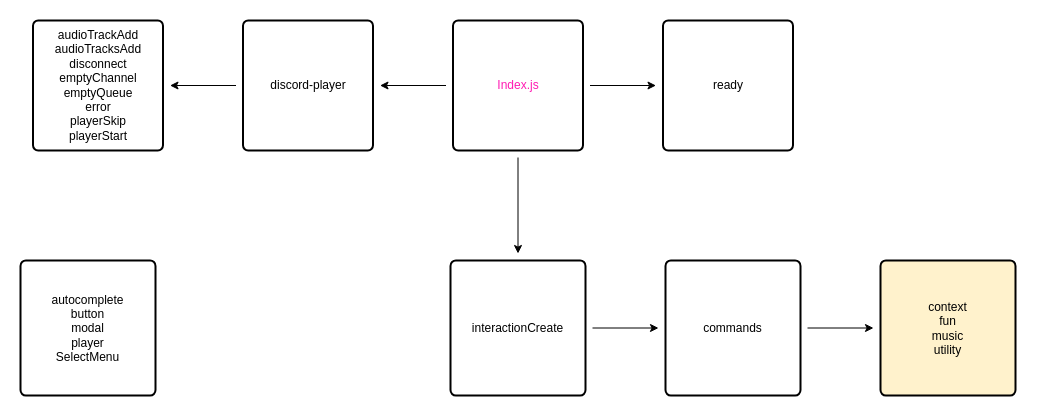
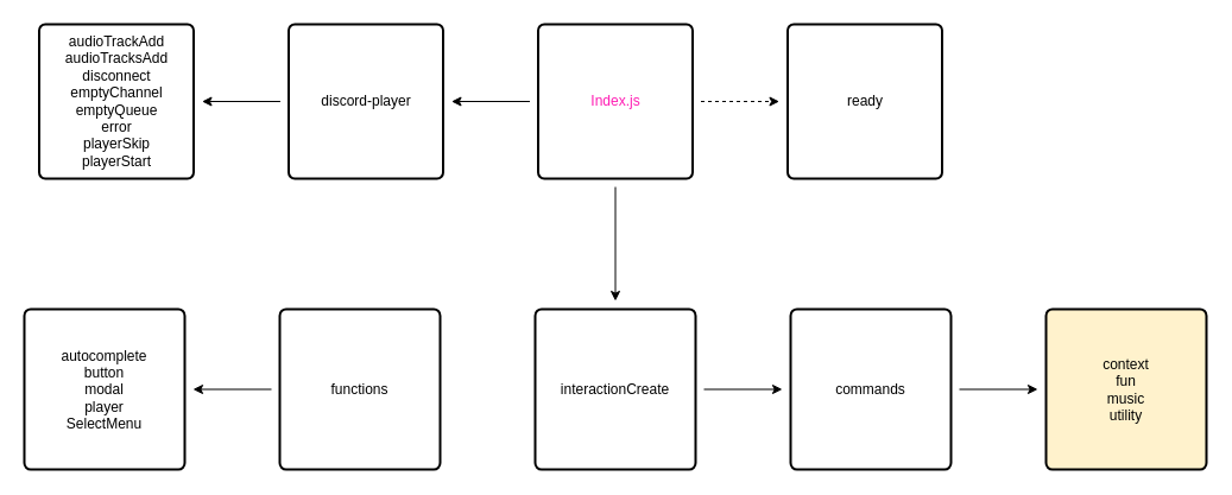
  <mxCell id="0" />
  <mxCell id="1" parent="0" />
  <mxCell id="2" value="" style="edgeStyle=orthogonalEdgeStyle;rounded=0;orthogonalLoop=1;jettySize=auto;html=1;" edge="1" parent="1" source="5" target="7"><mxGeometry relative="1" as="geometry" /></mxCell>
- <mxCell id="3" value="" style="edgeStyle=orthogonalEdgeStyle;rounded=0;orthogonalLoop=1;jettySize=auto;html=1;" edge="1" parent="1" source="5" target="14"><mxGeometry relative="1" as="geometry" /></mxCell>
+ <mxCell id="3" value="" style="edgeStyle=orthogonalEdgeStyle;rounded=0;orthogonalLoop=1;jettySize=auto;html=1;dashed=1;" edge="1" parent="1" source="5" target="14"><mxGeometry relative="1" as="geometry" /></mxCell>
  <mxCell id="4" value="" style="edgeStyle=orthogonalEdgeStyle;rounded=0;orthogonalLoop=1;jettySize=auto;html=1;" edge="1" parent="1" source="5" target="16"><mxGeometry relative="1" as="geometry" /></mxCell>
  <mxCell id="5" value="Index.js" style="whiteSpace=wrap;html=1;aspect=fixed;verticalAlign=middle;direction=east;perimeterSpacing=7;strokeWidth=2;rounded=1;arcSize=4;fontColor=#FF1CB3;" vertex="1" parent="1"><mxGeometry x="452.5" y="20" width="130" height="130" as="geometry" /></mxCell>
  <mxCell id="6" value="" style="edgeStyle=orthogonalEdgeStyle;rounded=0;orthogonalLoop=1;jettySize=auto;html=1;" edge="1" parent="1" source="7" target="9"><mxGeometry relative="1" as="geometry" /></mxCell>
  <mxCell id="7" value="interactionCreate" style="whiteSpace=wrap;html=1;aspect=fixed;verticalAlign=middle;direction=east;perimeterSpacing=7;strokeWidth=2;rounded=1;arcSize=4;" vertex="1" parent="1"><mxGeometry x="450" y="260" width="135" height="135" as="geometry" /></mxCell>
  <mxCell id="8" value="" style="edgeStyle=orthogonalEdgeStyle;rounded=0;orthogonalLoop=1;jettySize=auto;html=1;" edge="1" parent="1" source="9" target="10"><mxGeometry relative="1" as="geometry" /></mxCell>
  <mxCell id="9" value="commands" style="whiteSpace=wrap;html=1;aspect=fixed;verticalAlign=middle;direction=east;perimeterSpacing=7;strokeWidth=2;rounded=1;arcSize=4;" vertex="1" parent="1"><mxGeometry x="665" y="260" width="135" height="135" as="geometry" /></mxCell>
  <mxCell id="10" value="context&lt;div&gt;fun&lt;br&gt;&lt;/div&gt;&lt;div&gt;music&lt;br&gt;&lt;/div&gt;&lt;div&gt;utility&lt;br&gt;&lt;/div&gt;" style="whiteSpace=wrap;html=1;aspect=fixed;verticalAlign=middle;direction=east;perimeterSpacing=7;strokeWidth=2;rounded=1;arcSize=4;fillColor=#fff2cc;" vertex="1" parent="1"><mxGeometry x="880" y="260" width="135" height="135" as="geometry" /></mxCell>
+ <mxCell id="11" value="" style="edgeStyle=orthogonalEdgeStyle;rounded=0;orthogonalLoop=1;jettySize=auto;html=1;" edge="1" parent="1" source="12" target="13"><mxGeometry relative="1" as="geometry" /></mxCell>
+ <mxCell id="12" value="functions" style="whiteSpace=wrap;html=1;aspect=fixed;verticalAlign=middle;direction=east;perimeterSpacing=7;strokeWidth=2;rounded=1;arcSize=4;" vertex="1" parent="1"><mxGeometry x="235" y="260" width="135" height="135" as="geometry" /></mxCell>
  <mxCell id="13" value="autocomplete&lt;div&gt;button&lt;br&gt;&lt;/div&gt;&lt;div&gt;modal&lt;br&gt;&lt;/div&gt;&lt;div&gt;player&lt;br&gt;&lt;/div&gt;&lt;div&gt;SelectMenu&lt;br&gt;&lt;/div&gt;" style="whiteSpace=wrap;html=1;aspect=fixed;verticalAlign=middle;direction=east;perimeterSpacing=7;strokeWidth=2;rounded=1;arcSize=4;" vertex="1" parent="1"><mxGeometry x="20" y="260" width="135" height="135" as="geometry" /></mxCell>
  <mxCell id="14" value="ready" style="whiteSpace=wrap;html=1;aspect=fixed;verticalAlign=middle;direction=east;perimeterSpacing=7;strokeWidth=2;rounded=1;arcSize=4;" vertex="1" parent="1"><mxGeometry x="662.5" y="20" width="130" height="130" as="geometry" /></mxCell>
  <mxCell id="15" value="" style="edgeStyle=orthogonalEdgeStyle;rounded=0;orthogonalLoop=1;jettySize=auto;html=1;" edge="1" parent="1" source="16" target="17"><mxGeometry relative="1" as="geometry" /></mxCell>
  <mxCell id="16" value="discord-player" style="whiteSpace=wrap;html=1;aspect=fixed;verticalAlign=middle;direction=east;perimeterSpacing=7;strokeWidth=2;rounded=1;arcSize=4;" vertex="1" parent="1"><mxGeometry x="242.5" y="20" width="130" height="130" as="geometry" /></mxCell>
  <mxCell id="17" value="audioTrackAdd&lt;br&gt;audioTracksAdd&lt;br&gt;disconnect&lt;br&gt;emptyChannel&lt;br&gt;emptyQueue&lt;br&gt;error&lt;br&gt;playerSkip&lt;br&gt;playerStart" style="whiteSpace=wrap;html=1;aspect=fixed;verticalAlign=middle;direction=east;perimeterSpacing=7;strokeWidth=2;rounded=1;arcSize=4;" vertex="1" parent="1"><mxGeometry x="32.5" y="20" width="130" height="130" as="geometry" /></mxCell>
